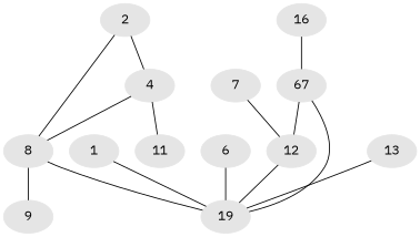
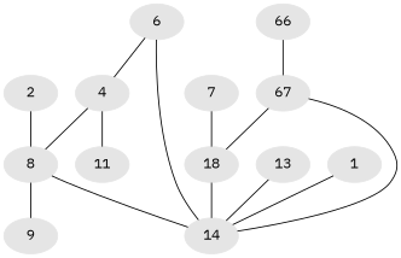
  graph {
    fontname="IBM Plex Mono"
    node [color=gray90 fontname="IBM Plex Mono" style=filled]
    edge [fontname="IBM Plex Mono" weight=1.0]
    1
-   19
+   19 [label=14]
    2
    4
    8
    11
    9
    6
    7
-   18 [label=12]
+   18
    13
    n12 [label=67]
-   16
+   16 [label=66]
    1 -- 19
-   2 -- 4
+   6 -- 4
    2 -- 8
    4 -- 8
    4 -- 11 [weight=2.0]
    8 -- 19
    8 -- 9
    6 -- 19 [weight=3.0]
    7 -- 18
    18 -- 19 [weight=2.0]
    13 -- 19
    n12 -- 19
    n12 -- 18 [weight=2.0]
    16 -- n12
  }
